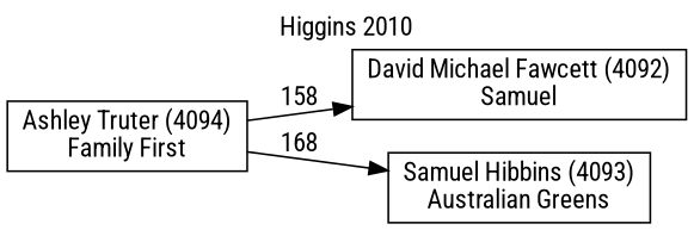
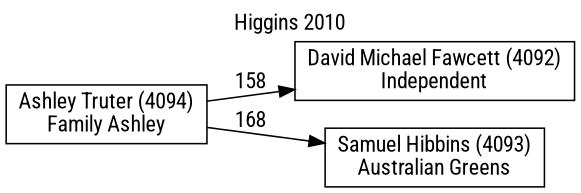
  digraph {
    fontname="Roboto Condensed"
    label="Higgins 2010"
    labelloc=t
    mclimit=10
    rankdir=LR
    node [fontname="Roboto Condensed" shape=box]
    edge [fontname="Roboto Condensed"]
-   n1 [label="Ashley Truter (4094)\nFamily First"]
-   n2 [label="David Michael Fawcett (4092)\nSamuel"]
+   n1 [label="Ashley Truter (4094)\nFamily Ashley"]
+   n2 [label="David Michael Fawcett (4092)\nIndependent"]
    n3 [label="Samuel Hibbins (4093)\nAustralian Greens"]
    n1 -> n2 [label=158]
    n1 -> n3 [label=168]
  }
